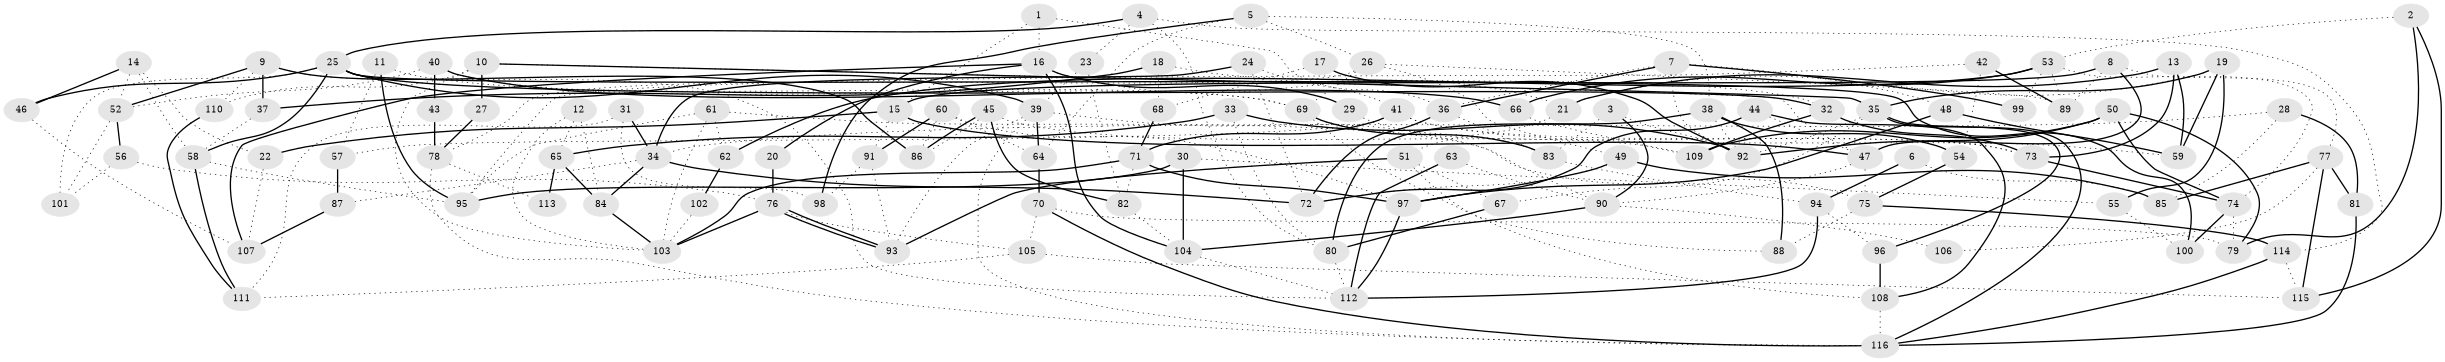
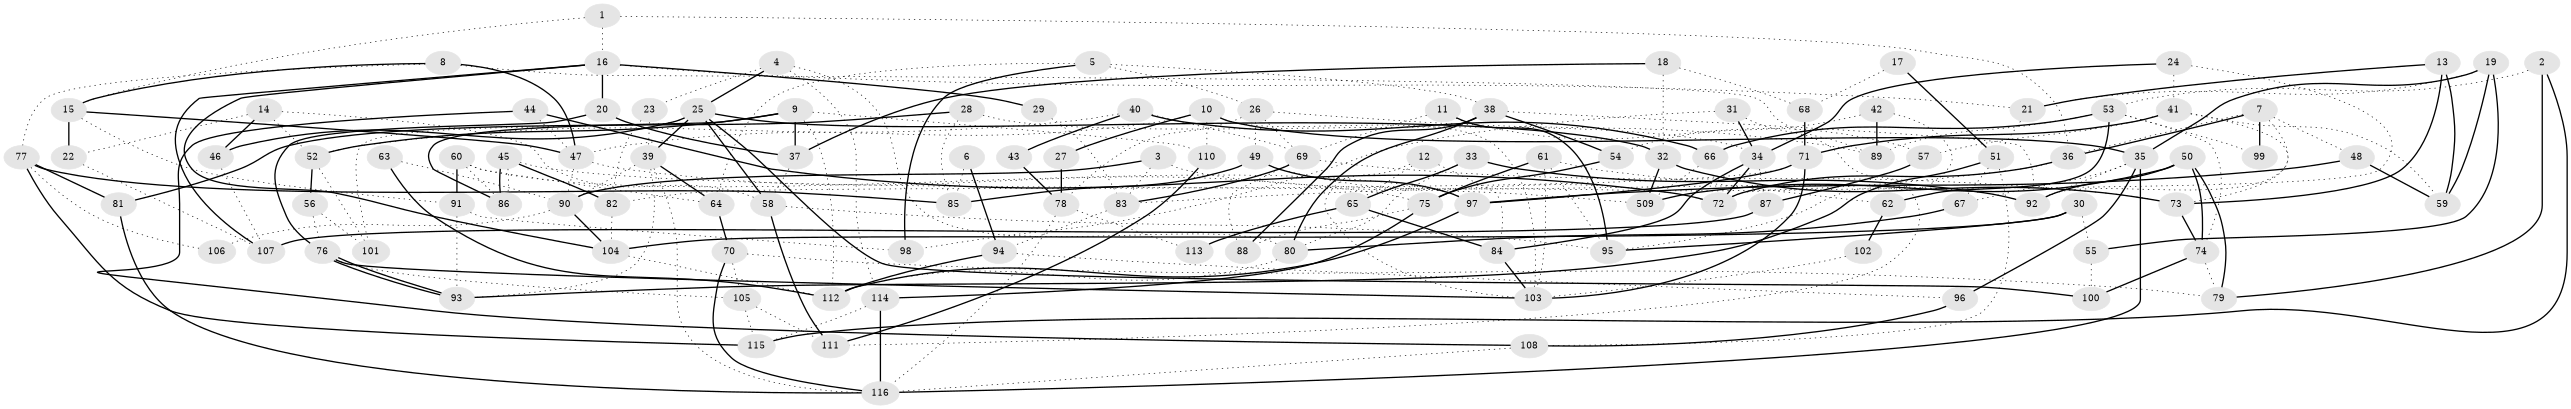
  graph {
    fontname="DejaVu Serif"
    node [color=gray90 fontname="DejaVu Serif" style=filled]
    edge [fontname="DejaVu Serif" style=dotted]
    1
    15
    16
    36
    47
    22
    91
    21
    20
    29
    104
    107
    83
    72
    2
    53
    79
    115
    99
    89
    66
    74
    62
    3
    90
    92
    94
    106
    4
    23
    25
    80
    114
    39
    82
    46
    58
    32
    100
    101
    112
    116
    5
    26
    38
    64
    98
    69
    49
    78
    54
    88
    70
    6
    85
    96
    7
    48
    59
    97
    8
    77
    75
    81
    9
    37
    52
    86
    110
    56
    111
    10
    27
    35
    103
    67
    11
    57
    95
    87
    73
    12
    65
    84
    113
    13
    51
    14
    93
    76
    17
    68
    108
    71
    18
-   109
+   109 [label=509]
    19
    55
    105
    24
    34
    41
    28
    30
    31
    33
    40
    43
    42
    44
    45
    50
    102
    60
    61
    63
    1 -- 15
    1 -- 16
    1 -- 36
    15 -- 47 [style=bold]
    15 -- 22 [style=bold]
    15 -- 91
    16 -- 21
    16 -- 20 [style=bold]
    16 -- 29 [style=bold]
    16 -- 104 [style=bold]
    16 -- 107 [style=bold]
    36 -- 83
    36 -- 72 [style=bold]
    47 -- 90
    47 -- 75
    22 -- 107
    91 -- 98
    91 -- 93
    21 -- 51
+   20 -- 37 [style=bold]
    20 -- 76 [style=bold]
    29 -- 83
    104 -- 112
    83 -- 94
    2 -- 53
    2 -- 79 [style=bold]
    2 -- 115 [style=bold]
    53 -- 99
    53 -- 89
    53 -- 66 [style=bold]
    53 -- 74
    53 -- 62 [style=bold]
    66 -- 109
    74 -- 79
    74 -- 100 [style=bold]
    62 -- 102 [style=bold]
    3 -- 83
    3 -- 90 [style=bold]
    3 -- 92
    90 -- 104 [style=bold]
    90 -- 106
    94 -- 112 [style=bold]
    94 -- 96
    4 -- 23
    4 -- 25 [style=bold]
    4 -- 80
    4 -- 114
    23 -- 39
    23 -- 82
    25 -- 39 [style=bold]
    25 -- 46 [style=bold]
    25 -- 58 [style=bold]
    25 -- 32 [style=bold]
    25 -- 100 [style=bold]
    25 -- 101
    80 -- 112
    114 -- 115
    114 -- 116 [style=bold]
    39 -- 90
    39 -- 116
    39 -- 64 [style=bold]
    39 -- 93
    82 -- 104
    46 -- 107
    58 -- 111 [style=bold]
    58 -- 95
    32 -- 73 [style=bold]
    32 -- 109 [style=bold]
    5 -- 26
    5 -- 38
    5 -- 64
    5 -- 98 [style=bold]
    26 -- 89
    26 -- 69
    26 -- 49
    26 -- 78
    38 -- 92
    38 -- 80 [style=bold]
    38 -- 54 [style=bold]
    38 -- 88 [style=bold]
    64 -- 70 [style=bold]
    69 -- 83 [style=bold]
    69 -- 88
    69 -- 73
    49 -- 72
    49 -- 85 [style=bold]
    49 -- 97 [style=bold]
    78 -- 116
    78 -- 113
    54 -- 75 [style=bold]
    70 -- 79
    70 -- 116 [style=bold]
    70 -- 105
    6 -- 94 [style=bold]
    6 -- 85
    96 -- 108 [style=bold]
    7 -- 36
    7 -- 36 [style=bold]
    7 -- 99 [style=bold]
    7 -- 92
    7 -- 48
    48 -- 59 [style=bold]
    48 -- 97 [style=bold]
    97 -- 112 [style=bold]
    8 -- 15 [style=bold]
    8 -- 47 [style=bold]
    8 -- 89
    8 -- 77
    77 -- 115 [style=bold]
    77 -- 106
    77 -- 85 [style=bold]
    77 -- 81 [style=bold]
    75 -- 114 [style=bold]
    75 -- 88
    81 -- 116 [style=bold]
    9 -- 112
    9 -- 37 [style=bold]
    9 -- 52 [style=bold]
    9 -- 86 [style=bold]
    9 -- 110
    37 -- 58
    52 -- 101
    52 -- 56 [style=bold]
    110 -- 111 [style=bold]
    56 -- 101
    56 -- 76
    10 -- 47
    10 -- 110
    10 -- 27 [style=bold]
    10 -- 35 [style=bold]
    10 -- 103
    27 -- 78 [style=bold]
    35 -- 92
    35 -- 116 [style=bold]
    35 -- 96 [style=bold]
    35 -- 67
    67 -- 80 [style=bold]
    11 -- 69
    11 -- 57
    11 -- 95 [style=bold]
    57 -- 87 [style=bold]
    87 -- 107 [style=bold]
    73 -- 74 [style=bold]
    12 -- 103
    12 -- 65
    12 -- 84
    65 -- 84 [style=bold]
    65 -- 113 [style=bold]
    84 -- 103 [style=bold]
    13 -- 21 [style=bold]
    13 -- 59 [style=bold]
    13 -- 73 [style=bold]
    51 -- 67
    51 -- 93 [style=bold]
    51 -- 108
    14 -- 22
    14 -- 46 [style=bold]
    14 -- 58
    14 -- 52
    76 -- 103 [style=bold]
    76 -- 93 [style=bold]
    76 -- 93 [style=bold]
    76 -- 105
-   17 -- 92 [style=bold]
+   17 -- 51 [style=bold]
    17 -- 68
    68 -- 71 [style=bold]
    108 -- 116
    71 -- 82
    71 -- 97 [style=bold]
    71 -- 103 [style=bold]
    18 -- 32
    18 -- 37 [style=bold]
    18 -- 68
    19 -- 21
    19 -- 59 [style=bold]
    19 -- 35 [style=bold]
    19 -- 55 [style=bold]
    55 -- 100
    105 -- 115
    105 -- 111
    24 -- 72
    24 -- 34 [style=bold]
    24 -- 41
    34 -- 72 [style=bold]
    34 -- 87
    34 -- 84 [style=bold]
    41 -- 59
    41 -- 57
    41 -- 73
    41 -- 71 [style=bold]
    28 -- 85
    28 -- 81 [style=bold]
    28 -- 34
    30 -- 104 [style=bold]
    30 -- 95 [style=bold]
    30 -- 55
    31 -- 98
    31 -- 111
    31 -- 34 [style=bold]
    33 -- 92 [style=bold]
    33 -- 80
    33 -- 65 [style=bold]
    40 -- 66 [style=bold]
    40 -- 69
    40 -- 52
    40 -- 43 [style=bold]
    43 -- 78 [style=bold]
    42 -- 89 [style=bold]
    42 -- 54
    42 -- 95
    44 -- 47
    44 -- 72 [style=bold]
    44 -- 108 [style=bold]
    45 -- 82 [style=bold]
    45 -- 86 [style=bold]
    45 -- 86
    45 -- 109
    50 -- 79 [style=bold]
    50 -- 74 [style=bold]
    50 -- 92 [style=bold]
    50 -- 109 [style=bold]
    102 -- 103
    60 -- 91 [style=bold]
    60 -- 64
    60 -- 97
    60 -- 86
    61 -- 62
-   61 -- 75
+   61 -- 75 [style=bold]
    61 -- 103
    61 -- 95
    63 -- 90
    63 -- 112 [style=bold]
  }
